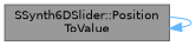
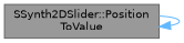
  digraph {
    rankdir=TB
-   n1 [color=gray40 fillcolor=grey60 fontcolor=black fontname=Helvetica fontsize=10 height=0.2 label="SSynth6DSlider::Position\lToValue" shape=box style=filled width=0.4]
+   n1 [color=gray40 fillcolor=grey60 fontcolor=black fontname=Helvetica fontsize=10 height=0.2 label="SSynth2DSlider::Position\lToValue" shape=box style=filled width=0.4]
    n1 -> n1 [color=steelblue1 fontname=Helvetica fontsize=10 labelfontname=Helvetica labelfontsize=10 style=solid]
  }
